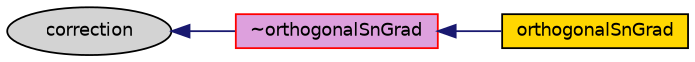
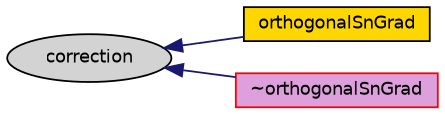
  digraph {
    rankdir=LR
    node [color=black fontname=Helvetica fontsize=10 shape=box style=filled]
    edge [color=midnightblue dir=back fontname=Helvetica fontsize=10 labelfontname=Helvetica labelfontsize=10 style=solid]
    n1 [fillcolor=lightgrey fontcolor=black height=0.2 label=correction shape=ellipse width=0.4]
    n2 [fillcolor=gold height=0.2 label=orthogonalSnGrad width=0.4]
    n3 [color=red fillcolor=plum height=0.2 label="~orthogonalSnGrad" width=0.4]
-   n3 -> n2
+   n1 -> n2
    n1 -> n3
  }
